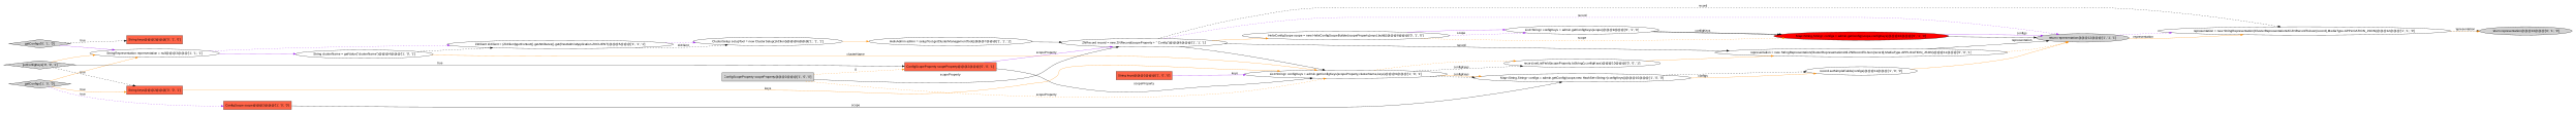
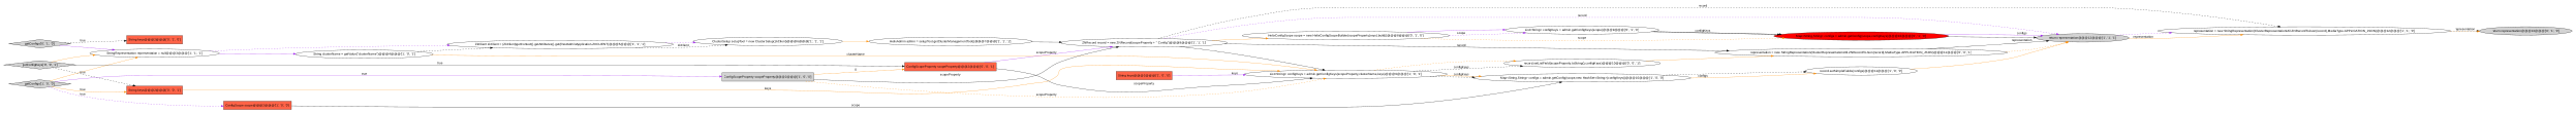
  digraph {
    fontname="Liberation Sans"
    rankdir=LR
    node [fillcolor=white fontname="Liberation Sans" shape=ellipse style=filled]
    edge [color=black fontname="Liberation Sans" style=solid]
    n1 [fillcolor=lightgray label="return representation@@@12@@@['1', '1', '1']"]
    n2 [label="representation = new StringRepresentation(ClusterRepresentationUtil.ZNRecordToJson(record),MediaType.APPLICATION_JSON)@@@12@@@['1', '1', '0']"]
    n3 [fillcolor=lightgray label="return representation@@@13@@@['0', '1', '0']"]
    n4 [label="record.setSimpleFields(configs)@@@11@@@['1', '0', '0']"]
    n5 [fillcolor=red label="Map<String,String> configs = admin.getConfig(scope,configKeys)@@@10@@@['0', '1', '0']"]
    n6 [label="List<String> configKeys = admin.getConfigKeys(scopeProperty,clusterName,keys)@@@9@@@['1', '0', '1']"]
    n7 [label="Map<String,String> configs = admin.getConfig(scope,new HashSet<String>(configKeys))@@@10@@@['1', '0', '0']"]
    n8 [label="record.setListField(scopeProperty.toString(),configKeys)@@@10@@@['0', '0', '1']"]
    n9 [label="representation = new StringRepresentation(ClusterRepresentationUtil.ZNRecordToJson(record),MediaType.APPLICATION_JSON)@@@11@@@['0', '0', '1']"]
    n10 [fillcolor=tomato label="ConfigScope scope@@@2@@@['1', '0', '0']" shape=box]
    n11 [fillcolor=lightgray label="getConfigs['0', '1', '0']" shape=diamond]
    n12 [label="StringRepresentation representation = null@@@3@@@['1', '1', '1']"]
    n13 [fillcolor=tomato label="String keys@@@2@@@['0', '1', '0']" shape=box]
    n14 [label="ZkClient zkClient = (ZkClient)getContext().getAttributes().get(RestAdminApplication.ZKCLIENT)@@@5@@@['1', '1', '1']"]
    n15 [label="String clusterName = getValue(\"clusterName\")@@@4@@@['1', '0', '1']"]
    n16 [label="ClusterSetup setupTool = new ClusterSetup(zkClient)@@@6@@@['1', '1', '1']"]
    n17 [label="HelixAdmin admin = setupTool.getClusterManagementTool()@@@7@@@['1', '1', '1']"]
    n18 [fillcolor=lightgray label="getConfigs['1', '0', '0']" shape=diamond]
    n19 [fillcolor=lightgray label="ConfigScopeProperty scopeProperty@@@2@@@['1', '0', '0']" shape=box]
    n20 [fillcolor=tomato label="String keys@@@2@@@['0', '0', '1']" shape=box]
    n21 [fillcolor=tomato label="String keys@@@2@@@['1', '0', '0']" shape=box]
    n22 [fillcolor=tomato label="ConfigScopeProperty scopeProperty@@@2@@@['0', '0', '1']" shape=box]
    n23 [label="ZNRecord record = new ZNRecord(scopeProperty + \" Config\")@@@8@@@['1', '1', '1']"]
    n24 [fillcolor=lightgray label="getConfigKeys['0', '0', '1']" shape=diamond]
    n25 [label="HelixConfigScope scope = new HelixConfigScopeBuilder(scopeProperty,keys).build()@@@8@@@['0', '1', '0']"]
    n26 [label="List<String> configKeys = admin.getConfigKeys(scope)@@@9@@@['0', '1', '0']"]
    n1 -> n2 [color=purple style=dashed]
    n1 -> n2 [color=darkorange label=representation]
    n2 -> n3 [label=representation style=dashed]
    n2 -> n3 [color=darkorange style=dashed]
    n4 -> n1 [color=darkorange]
    n5 -> n1
    n5 -> n1 [color=purple label=configs]
    n6 -> n7 [color=darkorange label=configKeys]
    n6 -> n7 [style=dashed]
    n6 -> n8 [color=darkorange style=dashed]
    n6 -> n8 [label=configKeys style=dashed]
    n7 -> n4 [color=darkorange label=configs]
    n7 -> n4 [style=dashed]
    n8 -> n9 [color=darkorange]
    n9 -> n1 [color=darkorange style=dashed]
    n9 -> n1 [label=representation]
    n10 -> n7 [label=scope]
    n11 -> n12 [color=purple]
    n11 -> n13 [label=true style=dashed]
    n12 -> n14 [color=purple style=dashed]
    n12 -> n15 [color=purple]
    n14 -> n16 [color=purple style=dashed]
    n14 -> n16 [label=zkClient style=dashed]
    n15 -> n6 [color=darkorange label=clusterName]
    n15 -> n14 [style=dashed]
    n16 -> n17 [color=darkorange]
    n17 -> n23
    n18 -> n10 [color=purple label=true style=dashed]
    n18 -> n12 [color=darkorange]
+   n18 -> n19 [color=purple label=true]
    n18 -> n20 [color=darkorange label=true]
    n19 -> n6 [color=darkorange label=scopeProperty style=dashed]
-   n19 -> n22 [color=darkorange label=0 style=dashed]
+   n19 -> n22 [color=darkorange label=0]
    n19 -> n23 [label=scopeProperty]
    n20 -> n6 [color=darkorange label=keys]
    n21 -> n6 [color=purple label=keys]
    n22 -> n6 [label=scopeProperty]
    n22 -> n23 [color=purple label=scopeProperty]
    n23 -> n1 [color=purple label=record style=dashed]
    n23 -> n2 [label=record style=dashed]
    n23 -> n6
    n23 -> n9 [label=record]
    n23 -> n25 [color=darkorange]
    n24 -> n12 [color=darkorange]
    n24 -> n20 [label=true style=dashed]
    n24 -> n22 [label=true]
    n25 -> n5 [color=darkorange label=scope style=dashed]
    n25 -> n26 [color=purple]
    n25 -> n26 [color=purple label=scope style=dashed]
    n26 -> n5 [label=configKeys]
    n26 -> n5
  }
